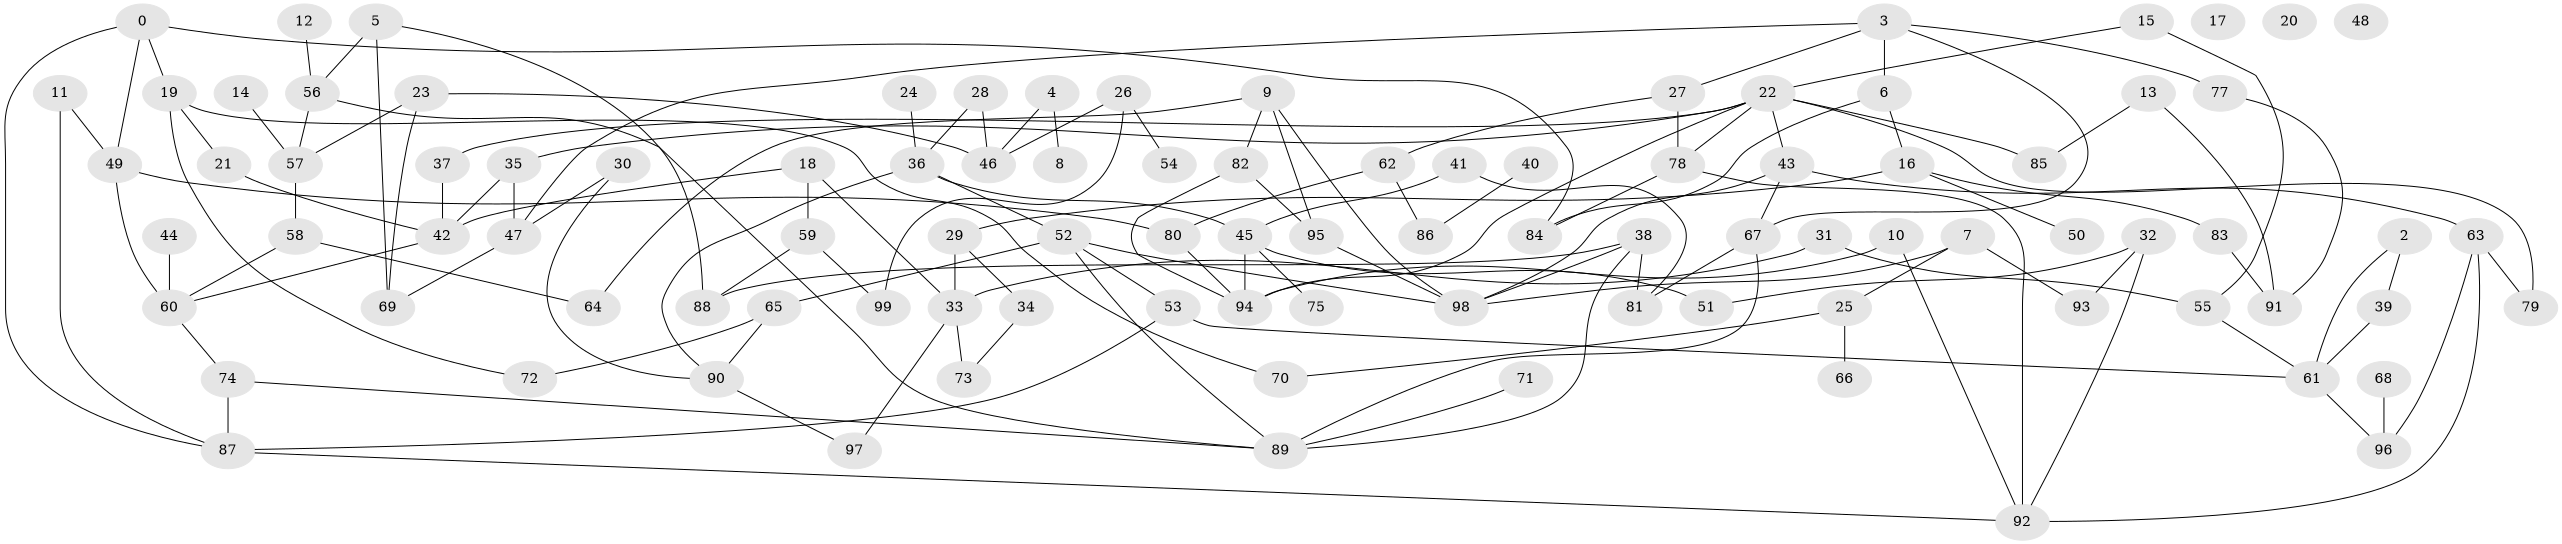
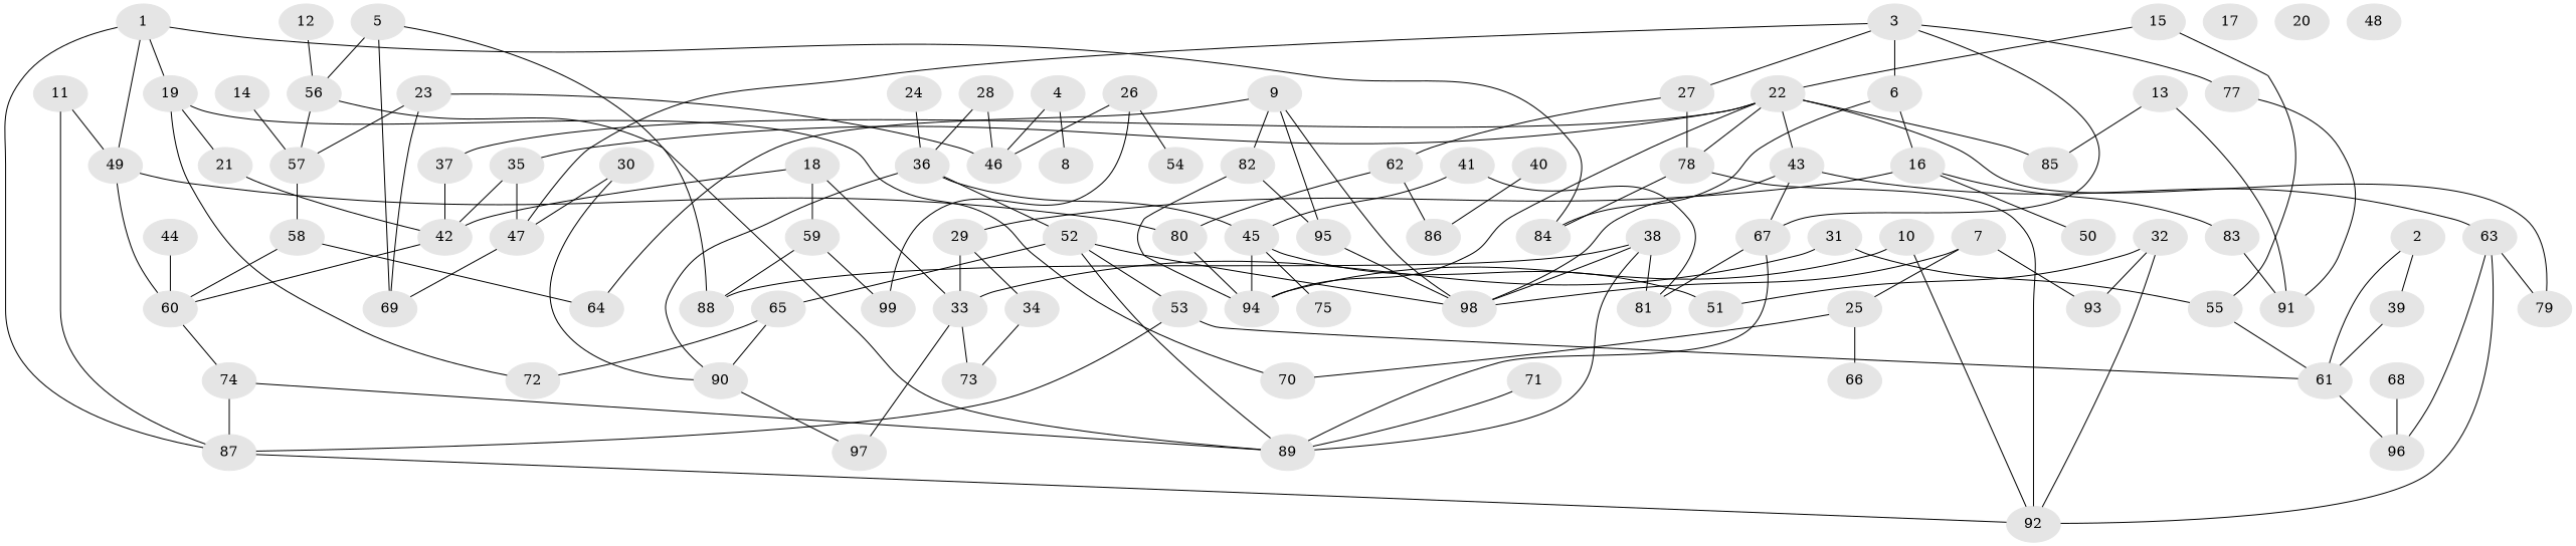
  graph {
    node [color=gray90 style=filled]
-   1 [label=0]
+   1
    19
    49
    84
    87
    21
    70
    72
    60
    80
    92
    2
    39
    61
    96
    3
    6
    27
    47
    67
    77
    16
    78
    62
    69
    81
    89
    91
    4
    8
    46
    5
    56
    88
    57
    29
    50
    83
    7
    25
    93
    98
    66
    9
    64
    82
    95
    94
    10
    11
    12
    13
    85
    14
    58
    15
    22
    55
    35
    37
    43
    79
    33
    34
    17
    18
    42
    59
    73
    97
    99
    20
    63
    23
    24
    36
    90
    45
    52
    26
    54
    86
    28
    30
    31
    32
    51
    75
    53
    65
    38
    40
    41
    74
    44
    48
    68
    71
    1 -- 19
    1 -- 49
    1 -- 84
    1 -- 87
    19 -- 21
    19 -- 70
    19 -- 72
    49 -- 60
    49 -- 80
    87 -- 92
    21 -- 42
    60 -- 74
    80 -- 94
    2 -- 39
    2 -- 61
    39 -- 61
    61 -- 96
    3 -- 6
    3 -- 27
    3 -- 47
    3 -- 67
    3 -- 77
    6 -- 84
    6 -- 16
    27 -- 78
    27 -- 62
    47 -- 69
    67 -- 81
    67 -- 89
    77 -- 91
    16 -- 29
    16 -- 50
    16 -- 83
    78 -- 84
    78 -- 92
    62 -- 80
    62 -- 86
    4 -- 8
    4 -- 46
    5 -- 69
    5 -- 56
    5 -- 88
    56 -- 89
    56 -- 57
    57 -- 58
    29 -- 33
    29 -- 34
    83 -- 91
    7 -- 25
    7 -- 93
    7 -- 98
    25 -- 70
    25 -- 66
    9 -- 98
    9 -- 64
    9 -- 82
    9 -- 95
    82 -- 95
    82 -- 94
    95 -- 98
    10 -- 92
    10 -- 94
    11 -- 49
    11 -- 87
    12 -- 56
    13 -- 91
    13 -- 85
    14 -- 57
    58 -- 60
    58 -- 64
    15 -- 22
    15 -- 55
    22 -- 78
    22 -- 94
    22 -- 85
    22 -- 35
    22 -- 37
    22 -- 43
    22 -- 79
    55 -- 61
    35 -- 47
    35 -- 42
    37 -- 42
    43 -- 67
    43 -- 98
    43 -- 63
    33 -- 73
    33 -- 97
    34 -- 73
    18 -- 33
    18 -- 42
    18 -- 59
    42 -- 60
    59 -- 88
    59 -- 99
    63 -- 92
    63 -- 96
    63 -- 79
    23 -- 69
    23 -- 46
    23 -- 57
    24 -- 36
    36 -- 90
    36 -- 45
    36 -- 52
    90 -- 97
    45 -- 94
    45 -- 51
    45 -- 75
    52 -- 89
    52 -- 98
    52 -- 53
    52 -- 65
    26 -- 46
    26 -- 99
    26 -- 54
    28 -- 46
    28 -- 36
    30 -- 47
    30 -- 90
    31 -- 55
    31 -- 33
    32 -- 92
    32 -- 93
    32 -- 51
    53 -- 87
    53 -- 61
    65 -- 72
    65 -- 90
    38 -- 81
    38 -- 89
    38 -- 88
    38 -- 98
    40 -- 86
    41 -- 81
    41 -- 45
    74 -- 87
    74 -- 89
    44 -- 60
    68 -- 96
    71 -- 89
  }
